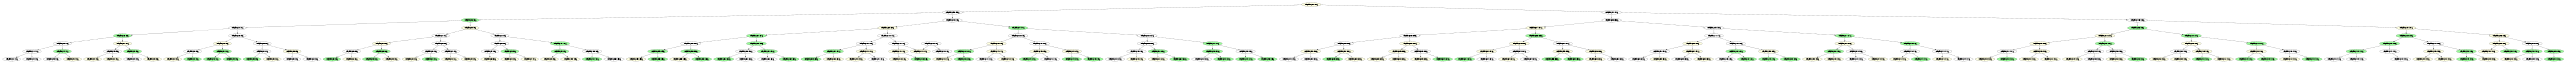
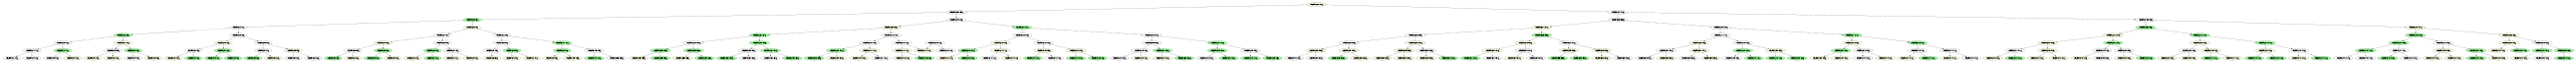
  digraph {
    fontname="Patrick Hand"
    node [fillcolor=lightyellow fontname="Patrick Hand" style=filled]
    edge [arrowhead=onormal fontname="Patrick Hand"]
    n1 [label="Node{data=[4486, 4486]}"]
    n2 [fillcolor=white label="Node{data=[2553, 2553]}"]
    n3 [fillcolor=white label="Node{data=[8419, 8419]}"]
    n4 [fillcolor=palegreen label="Node{data=[933, 933]}"]
    n5 [fillcolor=white label="Node{data=[3130, 3130]}"]
    n6 [fillcolor=white label="Node{data=[5865, 5865]}"]
    n7 [fillcolor=white label="Node{data=[8775, 8775]}"]
    n8 [fillcolor=white label="Node{data=[891, 891]}"]
    n9 [label="Node{data=[949, 949]}"]
    n10 [label="Node{data=[2569, 2569]}"]
    n11 [fillcolor=palegreen label="Node{data=[3191, 3191]}"]
    n12 [fillcolor=palegreen label="Node{data=[883, 883]}"]
    n13 [fillcolor=white label="Node{data=[899, 899]}"]
    n14 [fillcolor=white label="Node{data=[941, 941]}"]
    n15 [fillcolor=white label="Node{data=[982, 982]}"]
    n16 [fillcolor=white label="Node{data=[879, 879]}"]
    n17 [label="Node{data=[887, 887]}"]
    n18 [label="Node{data=[895, 895]}"]
    n19 [fillcolor=white label="Node{data=[903, 903]}"]
    n20 [fillcolor=white label="Node{data=[877, 877]}"]
    n21 [fillcolor=palegreen label="Node{data=[881, 881]}"]
    n22 [fillcolor=white label="Node{data=[885, 885]}"]
    n23 [fillcolor=palegreen label="Node{data=[889, 889]}"]
    n24 [fillcolor=white label="Node{data=[876, 876]}"]
    n25 [fillcolor=white label="Node{data=[878, 878]}"]
    n26 [fillcolor=white label="Node{data=[880, 880]}"]
    n27 [label="Node{data=[882, 882]}"]
    n28 [label="Node{data=[884, 884]}"]
    n29 [label="Node{data=[886, 886]}"]
    n30 [fillcolor=white label="Node{data=[888, 888]}"]
    n31 [label="Node{data=[890, 890]}"]
    n32 [fillcolor=white label="Node{data=[893, 893]}"]
    n33 [fillcolor=palegreen label="Node{data=[897, 897]}"]
    n34 [fillcolor=white label="Node{data=[901, 901]}"]
    n35 [label="Node{data=[905, 905]}"]
    n36 [label="Node{data=[892, 892]}"]
    n37 [fillcolor=palegreen label="Node{data=[894, 894]}"]
    n38 [fillcolor=palegreen label="Node{data=[896, 896]}"]
    n39 [fillcolor=palegreen label="Node{data=[898, 898]}"]
    n40 [fillcolor=palegreen label="Node{data=[900, 900]}"]
    n41 [label="Node{data=[902, 902]}"]
    n42 [fillcolor=white label="Node{data=[904, 904]}"]
    n43 [fillcolor=white label="Node{data=[932, 932]}"]
    n44 [label="Node{data=[937, 937]}"]
    n45 [fillcolor=white label="Node{data=[945, 945]}"]
    n46 [fillcolor=white label="Node{data=[953, 953]}"]
    n47 [fillcolor=palegreen label="Node{data=[1391, 1391]}"]
    n48 [fillcolor=white label="Node{data=[935, 935]}"]
    n49 [fillcolor=palegreen label="Node{data=[939, 939]}"]
-   n50 [fillcolor=white label="Node{data=[943, 943]}"]
+   n50 [fillcolor=palegreen label="Node{data=[943, 943]}"]
    n51 [fillcolor=white label="Node{data=[947, 947]}"]
    n52 [fillcolor=palegreen label="Node{data=[934, 934]}"]
    n53 [label="Node{data=[936, 936]}"]
    n54 [fillcolor=palegreen label="Node{data=[938, 938]}"]
    n55 [label="Node{data=[940, 940]}"]
    n56 [label="Node{data=[942, 942]}"]
    n57 [fillcolor=palegreen label="Node{data=[944, 944]}"]
    n58 [label="Node{data=[946, 946]}"]
    n59 [label="Node{data=[948, 948]}"]
    n60 [fillcolor=white label="Node{data=[951, 951]}"]
    n61 [fillcolor=palegreen label="Node{data=[980, 980]}"]
    n62 [fillcolor=palegreen label="Node{data=[984, 984]}"]
    n63 [fillcolor=white label="Node{data=[1395, 1395]}"]
    n64 [label="Node{data=[952, 952]}"]
    n65 [label="Node{data=[979, 979]}"]
    n66 [label="Node{data=[981, 981]}"]
    n67 [label="Node{data=[983, 983]}"]
    n68 [label="Node{data=[1000, 1000]}"]
    n69 [fillcolor=palegreen label="Node{data=[1392, 1392]}"]
    n70 [fillcolor=white label="Node{data=[2552, 2552]}"]
    n71 [fillcolor=palegreen label="Node{data=[2561, 2561]}"]
    n72 [fillcolor=white label="Node{data=[3122, 3122]}"]
    n73 [fillcolor=white label="Node{data=[3183, 3183]}"]
    n74 [fillcolor=white label="Node{data=[3862, 3862]}"]
    n75 [fillcolor=white label="Node{data=[2557, 2557]}"]
    n76 [fillcolor=palegreen label="Node{data=[2565, 2565]}"]
    n77 [fillcolor=white label="Node{data=[2746, 2746]}"]
    n78 [fillcolor=white label="Node{data=[3126, 3126]}"]
    n79 [fillcolor=palegreen label="Node{data=[2555, 2555]}"]
    n80 [fillcolor=palegreen label="Node{data=[2559, 2559]}"]
    n81 [fillcolor=white label="Node{data=[2563, 2563]}"]
    n82 [fillcolor=palegreen label="Node{data=[2567, 2567]}"]
    n83 [label="Node{data=[2554, 2554]}"]
    n84 [fillcolor=palegreen label="Node{data=[2556, 2556]}"]
    n85 [label="Node{data=[2558, 2558]}"]
    n86 [fillcolor=palegreen label="Node{data=[2560, 2560]}"]
    n87 [fillcolor=palegreen label="Node{data=[2562, 2562]}"]
    n88 [fillcolor=white label="Node{data=[2564, 2564]}"]
    n89 [fillcolor=white label="Node{data=[2566, 2566]}"]
    n90 [fillcolor=palegreen label="Node{data=[2568, 2568]}"]
    n91 [fillcolor=palegreen label="Node{data=[2571, 2571]}"]
    n92 [label="Node{data=[2912, 2912]}"]
    n93 [label="Node{data=[3124, 3124]}"]
    n94 [label="Node{data=[3127, 3127]}"]
    n95 [fillcolor=palegreen label="Node{data=[2570, 2570]}"]
    n96 [label="Node{data=[2572, 2572]}"]
    n97 [label="Node{data=[2897, 2897]}"]
    n98 [fillcolor=white label="Node{data=[2916, 2916]}"]
    n99 [label="Node{data=[3123, 3123]}"]
    n100 [fillcolor=palegreen label="Node{data=[3125, 3125]}"]
    n101 [fillcolor=white label="Node{data=[3128, 3128]}"]
    n102 [fillcolor=white label="Node{data=[3129, 3129]}"]
    n103 [label="Node{data=[3134, 3134]}"]
    n104 [fillcolor=white label="Node{data=[3187, 3187]}"]
    n105 [fillcolor=white label="Node{data=[3355, 3355]}"]
    n106 [fillcolor=palegreen label="Node{data=[4131, 4131]}"]
    n107 [fillcolor=palegreen label="Node{data=[3132, 3132]}"]
    n108 [label="Node{data=[3181, 3181]}"]
    n109 [label="Node{data=[3185, 3185]}"]
    n110 [label="Node{data=[3189, 3189]}"]
    n111 [label="Node{data=[3131, 3131]}"]
    n112 [fillcolor=palegreen label="Node{data=[3133, 3133]}"]
    n113 [fillcolor=white label="Node{data=[3167, 3167]}"]
    n114 [label="Node{data=[3182, 3182]}"]
    n115 [fillcolor=palegreen label="Node{data=[3184, 3184]}"]
    n116 [fillcolor=white label="Node{data=[3186, 3186]}"]
    n117 [fillcolor=palegreen label="Node{data=[3188, 3188]}"]
    n118 [fillcolor=palegreen label="Node{data=[3190, 3190]}"]
    n119 [fillcolor=white label="Node{data=[3193, 3193]}"]
    n120 [fillcolor=palegreen label="Node{data=[3516, 3516]}"]
    n121 [fillcolor=palegreen label="Node{data=[3873, 3873]}"]
    n122 [fillcolor=white label="Node{data=[4483, 4483]}"]
    n123 [fillcolor=white label="Node{data=[3192, 3192]}"]
    n124 [label="Node{data=[3194, 3194]}"]
    n125 [label="Node{data=[3476, 3476]}"]
    n126 [fillcolor=palegreen label="Node{data=[3562, 3562]}"]
    n127 [fillcolor=white label="Node{data=[3872, 3872]}"]
    n128 [fillcolor=palegreen label="Node{data=[3874, 3874]}"]
    n129 [fillcolor=palegreen label="Node{data=[4287, 4287]}"]
    n130 [fillcolor=palegreen label="Node{data=[4485, 4485]}"]
    n131 [label="Node{data=[5711, 5711]}"]
    n132 [fillcolor=white label="Node{data=[7807, 7807]}"]
    n133 [fillcolor=palegreen label="Node{data=[8435, 8435]}"]
    n134 [label="Node{data=[8791, 8791]}"]
    n135 [fillcolor=white label="Node{data=[5703, 5703]}"]
    n136 [fillcolor=palegreen label="Node{data=[5857, 5857]}"]
    n137 [fillcolor=white label="Node{data=[6114, 6114]}"]
    n138 [fillcolor=palegreen label="Node{data=[8411, 8411]}"]
    n139 [fillcolor=white label="Node{data=[5699, 5699]}"]
    n140 [label="Node{data=[5707, 5707]}"]
    n141 [label="Node{data=[5715, 5715]}"]
    n142 [fillcolor=white label="Node{data=[5861, 5861]}"]
    n143 [label="Node{data=[4570, 4570]}"]
    n144 [label="Node{data=[5701, 5701]}"]
    n145 [label="Node{data=[5705, 5705]}"]
    n146 [fillcolor=white label="Node{data=[5709, 5709]}"]
    n147 [fillcolor=white label="Node{data=[4487, 4487]}"]
    n148 [fillcolor=white label="Node{data=[5182, 5182]}"]
    n149 [fillcolor=palegreen label="Node{data=[5700, 5700]}"]
    n150 [label="Node{data=[5702, 5702]}"]
    n151 [label="Node{data=[5704, 5704]}"]
    n152 [label="Node{data=[5706, 5706]}"]
    n153 [label="Node{data=[5708, 5708]}"]
    n154 [fillcolor=palegreen label="Node{data=[5710, 5710]}"]
    n155 [label="Node{data=[5713, 5713]}"]
    n156 [fillcolor=white label="Node{data=[5717, 5717]}"]
    n157 [label="Node{data=[5859, 5859]}"]
    n158 [label="Node{data=[5863, 5863]}"]
    n159 [fillcolor=palegreen label="Node{data=[5712, 5712]}"]
    n160 [fillcolor=white label="Node{data=[5714, 5714]}"]
    n161 [label="Node{data=[5716, 5716]}"]
    n162 [fillcolor=white label="Node{data=[5718, 5718]}"]
    n163 [fillcolor=palegreen label="Node{data=[5858, 5858]}"]
    n164 [fillcolor=palegreen label="Node{data=[5860, 5860]}"]
    n165 [label="Node{data=[5862, 5862]}"]
    n166 [fillcolor=white label="Node{data=[5864, 5864]}"]
    n167 [label="Node{data=[5869, 5869]}"]
    n168 [fillcolor=white label="Node{data=[6769, 6769]}"]
    n169 [label="Node{data=[8074, 8074]}"]
    n170 [fillcolor=palegreen label="Node{data=[8415, 8415]}"]
    n171 [fillcolor=white label="Node{data=[5867, 5867]}"]
    n172 [label="Node{data=[5871, 5871]}"]
    n173 [fillcolor=palegreen label="Node{data=[6207, 6207]}"]
    n174 [label="Node{data=[7358, 7358]}"]
    n175 [fillcolor=white label="Node{data=[5866, 5866]}"]
    n176 [label="Node{data=[5868, 5868]}"]
    n177 [fillcolor=white label="Node{data=[5870, 5870]}"]
    n178 [label="Node{data=[5982, 5982]}"]
    n179 [fillcolor=white label="Node{data=[6200, 6200]}"]
    n180 [fillcolor=palegreen label="Node{data=[6431, 6431]}"]
    n181 [fillcolor=palegreen label="Node{data=[6784, 6784]}"]
    n182 [fillcolor=palegreen label="Node{data=[7380, 7380]}"]
    n183 [fillcolor=palegreen label="Node{data=[7906, 7906]}"]
    n184 [fillcolor=white label="Node{data=[8310, 8310]}"]
    n185 [fillcolor=white label="Node{data=[8413, 8413]}"]
    n186 [fillcolor=white label="Node{data=[8417, 8417]}"]
    n187 [label="Node{data=[7839, 7839]}"]
    n188 [label="Node{data=[7944, 7944]}"]
    n189 [fillcolor=white label="Node{data=[8277, 8277]}"]
    n190 [label="Node{data=[8410, 8410]}"]
    n191 [label="Node{data=[8412, 8412]}"]
    n192 [fillcolor=palegreen label="Node{data=[8414, 8414]}"]
    n193 [label="Node{data=[8416, 8416]}"]
    n194 [fillcolor=white label="Node{data=[8418, 8418]}"]
    n195 [label="Node{data=[8427, 8427]}"]
    n196 [fillcolor=palegreen label="Node{data=[8767, 8767]}"]
    n197 [fillcolor=palegreen label="Node{data=[8783, 8783]}"]
    n198 [label="Node{data=[8795, 8795]}"]
    n199 [label="Node{data=[8423, 8423]}"]
    n200 [fillcolor=palegreen label="Node{data=[8431, 8431]}"]
    n201 [label="Node{data=[8763, 8763]}"]
    n202 [fillcolor=palegreen label="Node{data=[8771, 8771]}"]
    n203 [fillcolor=white label="Node{data=[8421, 8421]}"]
    n204 [label="Node{data=[8425, 8425]}"]
    n205 [fillcolor=white label="Node{data=[8429, 8429]}"]
    n206 [fillcolor=white label="Node{data=[8433, 8433]}"]
    n207 [label="Node{data=[8420, 8420]}"]
    n208 [fillcolor=palegreen label="Node{data=[8422, 8422]}"]
    n209 [label="Node{data=[8424, 8424]}"]
    n210 [label="Node{data=[8426, 8426]}"]
    n211 [label="Node{data=[8428, 8428]}"]
    n212 [fillcolor=white label="Node{data=[8430, 8430]}"]
    n213 [label="Node{data=[8432, 8432]}"]
    n214 [fillcolor=palegreen label="Node{data=[8434, 8434]}"]
    n215 [fillcolor=white label="Node{data=[8437, 8437]}"]
    n216 [label="Node{data=[8765, 8765]}"]
    n217 [label="Node{data=[8769, 8769]}"]
    n218 [fillcolor=white label="Node{data=[8773, 8773]}"]
    n219 [label="Node{data=[8436, 8436]}"]
    n220 [label="Node{data=[8438, 8438]}"]
    n221 [fillcolor=palegreen label="Node{data=[8764, 8764]}"]
    n222 [label="Node{data=[8766, 8766]}"]
    n223 [fillcolor=palegreen label="Node{data=[8768, 8768]}"]
    n224 [fillcolor=palegreen label="Node{data=[8770, 8770]}"]
    n225 [label="Node{data=[8772, 8772]}"]
    n226 [fillcolor=palegreen label="Node{data=[8774, 8774]}"]
    n227 [fillcolor=palegreen label="Node{data=[8779, 8779]}"]
    n228 [fillcolor=white label="Node{data=[8787, 8787]}"]
    n229 [label="Node{data=[8793, 8793]}"]
    n230 [fillcolor=white label="Node{data=[8828, 8828]}"]
    n231 [fillcolor=palegreen label="Node{data=[8777, 8777]}"]
    n232 [fillcolor=white label="Node{data=[8781, 8781]}"]
    n233 [label="Node{data=[8785, 8785]}"]
    n234 [fillcolor=palegreen label="Node{data=[8789, 8789]}"]
    n235 [fillcolor=white label="Node{data=[8776, 8776]}"]
    n236 [fillcolor=white label="Node{data=[8778, 8778]}"]
+   n237 [fillcolor=palegreen label="Node{data=[8780, 8780]}"]
    n238 [fillcolor=white label="Node{data=[8782, 8782]}"]
    n239 [label="Node{data=[8784, 8784]}"]
    n240 [label="Node{data=[8786, 8786]}"]
    n241 [fillcolor=palegreen label="Node{data=[8788, 8788]}"]
    n242 [label="Node{data=[8790, 8790]}"]
    n243 [label="Node{data=[8792, 8792]}"]
    n244 [fillcolor=palegreen label="Node{data=[8794, 8794]}"]
    n245 [fillcolor=palegreen label="Node{data=[8797, 8797]}"]
    n246 [fillcolor=palegreen label="Node{data=[9080, 9080]}"]
    n247 [label="Node{data=[8796, 8796]}"]
    n248 [fillcolor=white label="Node{data=[8798, 8798]}"]
    n249 [fillcolor=palegreen label="Node{data=[9442, 9442]}"]
    n1 -> n2
    n1 -> n3
    n2 -> n4
    n2 -> n5 [arrowhead=normal]
    n3 -> n6
    n3 -> n7 [arrowhead=normal]
    n4 -> n8
    n4 -> n9
    n5 -> n10 [arrowhead=normal]
    n5 -> n11 [arrowhead=normal]
    n6 -> n131 [arrowhead=normal]
    n6 -> n132
    n7 -> n133
    n7 -> n134
    n8 -> n12 [arrowhead=normal]
    n8 -> n13 [arrowhead=normal]
    n9 -> n14 [arrowhead=normal]
    n9 -> n15
    n10 -> n71 [arrowhead=normal]
    n10 -> n72 [arrowhead=normal]
    n11 -> n73
    n11 -> n74
    n12 -> n16
    n12 -> n17 [arrowhead=normal]
    n13 -> n18
    n13 -> n19 [arrowhead=normal]
    n14 -> n44
    n14 -> n45 [arrowhead=normal]
    n15 -> n46 [arrowhead=normal]
    n15 -> n47 [arrowhead=normal]
    n16 -> n20
    n16 -> n21
    n17 -> n22 [arrowhead=normal]
    n17 -> n23 [arrowhead=normal]
    n18 -> n32
    n18 -> n33 [arrowhead=normal]
    n19 -> n34
    n19 -> n35 [arrowhead=normal]
    n20 -> n24 [arrowhead=normal]
    n20 -> n25
    n21 -> n26
    n21 -> n27
    n22 -> n28
    n22 -> n29 [arrowhead=normal]
    n23 -> n30
    n23 -> n31 [arrowhead=normal]
    n32 -> n36 [arrowhead=normal]
    n32 -> n37
    n33 -> n38 [arrowhead=normal]
    n33 -> n39
    n34 -> n40
    n34 -> n41 [arrowhead=normal]
    n35 -> n42
    n35 -> n43
    n44 -> n48
    n44 -> n49 [arrowhead=normal]
    n45 -> n50
    n45 -> n51 [arrowhead=normal]
    n46 -> n60
    n46 -> n61 [arrowhead=normal]
    n47 -> n62
    n47 -> n63
    n48 -> n52 [arrowhead=normal]
    n48 -> n53
    n49 -> n54
    n49 -> n55 [arrowhead=normal]
    n50 -> n56
    n50 -> n57
    n51 -> n58
    n51 -> n59
    n60 -> n64 [arrowhead=normal]
    n61 -> n65
    n61 -> n66
    n62 -> n67 [arrowhead=normal]
    n62 -> n68 [arrowhead=normal]
    n63 -> n69
    n63 -> n70
    n71 -> n75
    n71 -> n76 [arrowhead=normal]
    n72 -> n77 [arrowhead=normal]
    n72 -> n78 [arrowhead=normal]
    n73 -> n103
    n73 -> n104
    n74 -> n105 [arrowhead=normal]
    n74 -> n106
    n75 -> n79 [arrowhead=normal]
    n75 -> n80
    n76 -> n81 [arrowhead=normal]
    n76 -> n82
    n77 -> n91 [arrowhead=normal]
    n77 -> n92 [arrowhead=normal]
    n78 -> n93
    n78 -> n94
    n79 -> n83 [arrowhead=normal]
    n79 -> n84
    n80 -> n85
    n80 -> n86 [arrowhead=normal]
    n81 -> n87 [arrowhead=normal]
    n81 -> n88 [arrowhead=normal]
    n82 -> n89 [arrowhead=normal]
    n82 -> n90
    n91 -> n95 [arrowhead=normal]
    n91 -> n96
    n92 -> n97 [arrowhead=normal]
    n92 -> n98 [arrowhead=normal]
    n93 -> n99
    n93 -> n100 [arrowhead=normal]
    n101 -> n94 [arrowhead=normal]
    n101 -> n102 [arrowhead=normal]
    n103 -> n107 [arrowhead=normal]
    n103 -> n108
    n104 -> n109
    n104 -> n110
    n105 -> n119
    n105 -> n120 [arrowhead=normal]
    n106 -> n121 [arrowhead=normal]
    n106 -> n122
    n107 -> n111 [arrowhead=normal]
    n107 -> n112 [arrowhead=normal]
    n108 -> n113
    n108 -> n114 [arrowhead=normal]
    n109 -> n115
    n109 -> n116 [arrowhead=normal]
    n110 -> n117
    n110 -> n118 [arrowhead=normal]
    n119 -> n123
    n119 -> n124
    n120 -> n125
    n120 -> n126 [arrowhead=normal]
    n121 -> n127
    n121 -> n128 [arrowhead=normal]
    n122 -> n129 [arrowhead=normal]
    n122 -> n130 [arrowhead=normal]
    n131 -> n135
    n131 -> n136 [arrowhead=normal]
    n132 -> n137
    n132 -> n138 [arrowhead=normal]
    n133 -> n195 [arrowhead=normal]
    n133 -> n196 [arrowhead=normal]
    n134 -> n197 [arrowhead=normal]
    n134 -> n198
    n135 -> n139
    n135 -> n140
    n136 -> n141 [arrowhead=normal]
    n136 -> n142
    n137 -> n167 [arrowhead=normal]
    n137 -> n168 [arrowhead=normal]
    n138 -> n169 [arrowhead=normal]
    n138 -> n170 [arrowhead=normal]
    n139 -> n143 [arrowhead=normal]
    n139 -> n144 [arrowhead=normal]
    n140 -> n145 [arrowhead=normal]
    n140 -> n146 [arrowhead=normal]
    n141 -> n155
    n141 -> n156
    n142 -> n157 [arrowhead=normal]
    n142 -> n158
    n143 -> n147 [arrowhead=normal]
    n143 -> n148
    n144 -> n149 [arrowhead=normal]
    n144 -> n150
    n145 -> n151 [arrowhead=normal]
    n145 -> n152
    n146 -> n153 [arrowhead=normal]
    n146 -> n154 [arrowhead=normal]
    n155 -> n159
    n155 -> n160
    n156 -> n161
    n156 -> n162 [arrowhead=normal]
    n157 -> n163
    n157 -> n164
    n158 -> n165 [arrowhead=normal]
    n158 -> n166 [arrowhead=normal]
    n167 -> n171 [arrowhead=normal]
    n167 -> n172
    n168 -> n173
    n168 -> n174
    n169 -> n183 [arrowhead=normal]
    n169 -> n184
    n170 -> n185
    n170 -> n186 [arrowhead=normal]
    n171 -> n175 [arrowhead=normal]
    n171 -> n176
    n172 -> n177 [arrowhead=normal]
    n172 -> n178 [arrowhead=normal]
    n173 -> n179 [arrowhead=normal]
    n173 -> n180 [arrowhead=normal]
    n174 -> n181
    n174 -> n182
    n183 -> n187 [arrowhead=normal]
    n183 -> n188
    n184 -> n189 [arrowhead=normal]
    n184 -> n190
    n185 -> n191 [arrowhead=normal]
    n185 -> n192
    n186 -> n193 [arrowhead=normal]
    n186 -> n194 [arrowhead=normal]
    n195 -> n199
    n195 -> n200 [arrowhead=normal]
    n196 -> n201 [arrowhead=normal]
    n196 -> n202
    n197 -> n227 [arrowhead=normal]
    n197 -> n228 [arrowhead=normal]
    n198 -> n229 [arrowhead=normal]
    n198 -> n230 [arrowhead=normal]
    n199 -> n203
    n199 -> n204 [arrowhead=normal]
    n200 -> n205 [arrowhead=normal]
    n200 -> n206 [arrowhead=normal]
    n201 -> n215
    n201 -> n216 [arrowhead=normal]
    n202 -> n217
    n202 -> n218 [arrowhead=normal]
    n203 -> n207 [arrowhead=normal]
    n203 -> n208
    n204 -> n209
    n204 -> n210 [arrowhead=normal]
    n205 -> n211
    n205 -> n212
    n206 -> n213
    n206 -> n214
    n215 -> n219
    n215 -> n220
    n216 -> n221
    n216 -> n222
    n217 -> n223
    n217 -> n224
    n218 -> n225 [arrowhead=normal]
    n218 -> n226
    n227 -> n231
    n227 -> n232
    n228 -> n233 [arrowhead=normal]
    n228 -> n234
    n229 -> n243 [arrowhead=normal]
    n229 -> n244
    n230 -> n245
    n230 -> n246
    n231 -> n235
    n231 -> n236
+   n232 -> n237 [arrowhead=normal]
    n232 -> n238
    n233 -> n239 [arrowhead=normal]
    n233 -> n240 [arrowhead=normal]
    n234 -> n241 [arrowhead=normal]
    n234 -> n242 [arrowhead=normal]
    n245 -> n247
    n245 -> n248
    n246 -> n249
  }
